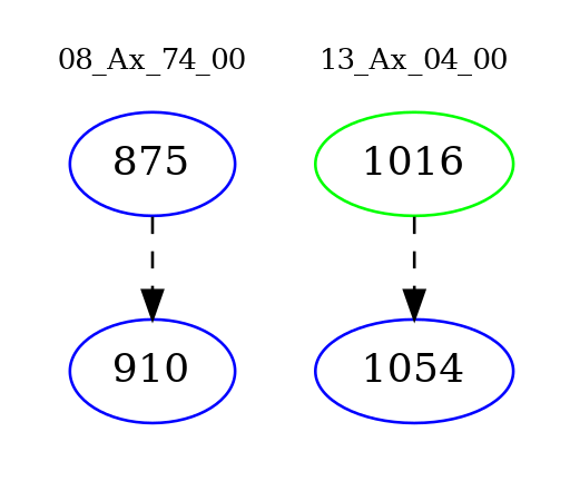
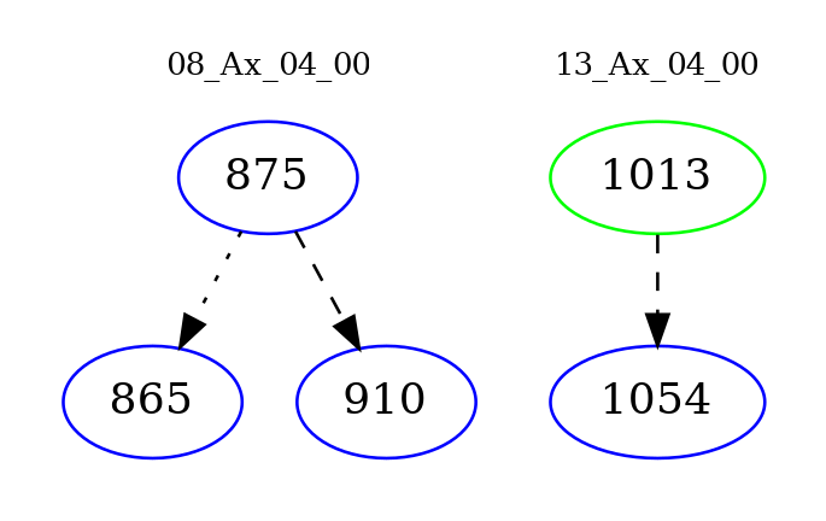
  digraph {
    node [color=blue]
    edge [color=black style=dashed]
    n1 [label=875]
+   n2 [label=865]
    n3 [label=910]
-   n4 [color=green label=1016]
+   n4 [color=green label=1013]
    n5 [label=1054]
    subgraph cluster_1 {
      color=white
      fontsize=10
-     label="08_Ax_74_00"
+     label="08_Ax_04_00"
      n1
+     n2
      n3
    }
    subgraph cluster_2 {
      color=white
      fontsize=10
      label="13_Ax_04_00"
      n4
      n5
    }
+   n1 -> n2 [style=dotted]
    n1 -> n3
    n4 -> n5
  }
